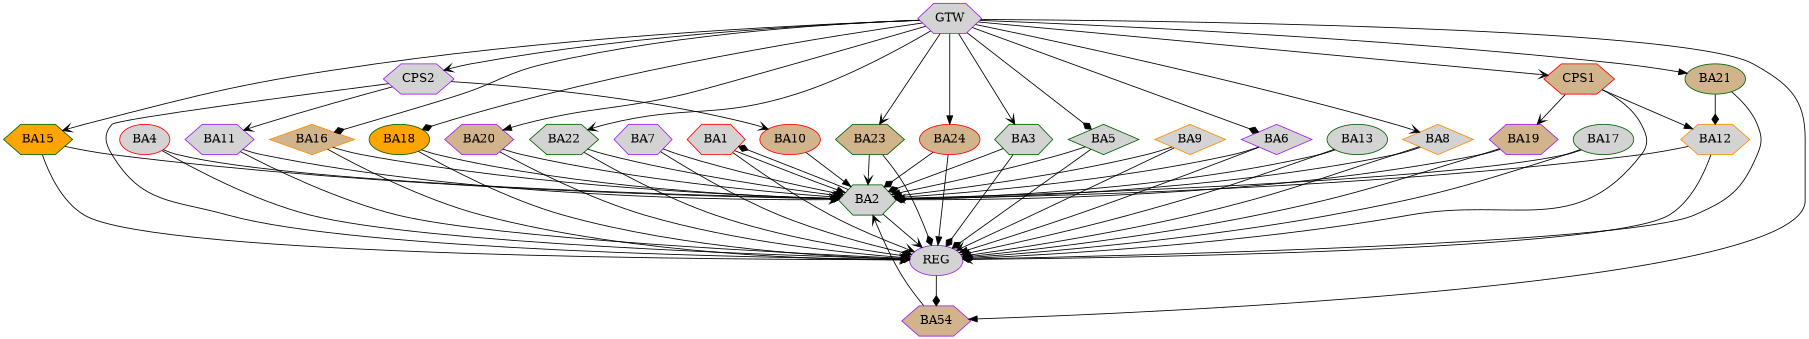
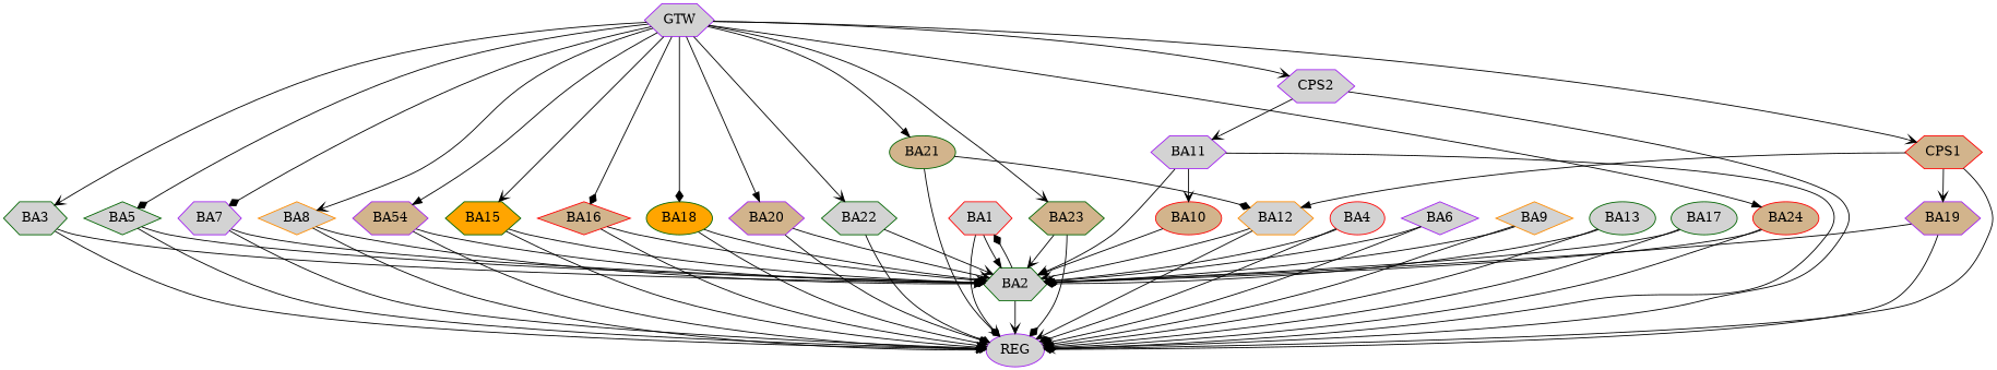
  strict digraph {
    node [color=darkgreen fillcolor=lightgrey shape=hexagon style=filled]
    edge [arrowhead=vee]
    n1 [color=red label=BA1]
    n2 [label=BA2]
    n3 [color=purple label=REG shape=ellipse]
    n4 [label=BA3]
    n5 [color=red label=BA4 shape=ellipse]
    n6 [label=BA5 shape=diamond]
    n7 [color=purple label=BA6 shape=diamond]
    n8 [color=purple label=BA7]
    n9 [color=darkorange label=BA8 shape=diamond]
    n10 [color=darkorange label=BA9 shape=diamond]
    n11 [color=red fillcolor=tan label=BA10 shape=ellipse]
    n12 [color=purple label=BA11]
    n13 [color=darkorange label=BA12]
    n14 [label=BA13 shape=ellipse]
    n15 [color=purple fillcolor=tan label=BA54]
    n16 [fillcolor=orange label=BA15]
-   n17 [color=darkorange fillcolor=tan label=BA16 shape=diamond]
+   n17 [color=red fillcolor=tan label=BA16 shape=diamond]
    n18 [label=BA17 shape=ellipse]
    n19 [fillcolor=orange label=BA18 shape=ellipse]
    n20 [color=purple fillcolor=tan label=BA19]
    n21 [color=purple fillcolor=tan label=BA20]
    n22 [fillcolor=tan label=BA21 shape=ellipse]
    n23 [label=BA22]
    n24 [fillcolor=tan label=BA23]
    n25 [color=red fillcolor=tan label=BA24 shape=ellipse]
    n26 [color=red fillcolor=tan label=CPS1]
    n27 [color=purple label=CPS2]
    n28 [color=purple label=GTW]
    n1 -> n2 [arrowhead=normal]
    n1 -> n3
    n2 -> n1 [arrowhead=diamond]
    n2 -> n3
    n4 -> n2 [arrowhead=diamond]
    n4 -> n3 [arrowhead=diamond]
    n5 -> n2
    n5 -> n3 [arrowhead=diamond]
    n6 -> n2 [arrowhead=normal]
    n6 -> n3 [arrowhead=diamond]
    n7 -> n2 [arrowhead=diamond]
    n7 -> n3 [arrowhead=normal]
    n8 -> n2 [arrowhead=diamond]
    n8 -> n3 [arrowhead=diamond]
    n9 -> n2 [arrowhead=normal]
    n9 -> n3 [arrowhead=normal]
    n10 -> n2 [arrowhead=normal]
    n10 -> n3
    n11 -> n2 [arrowhead=normal]
    n12 -> n2
    n12 -> n3
    n13 -> n2
    n13 -> n3
    n14 -> n2 [arrowhead=diamond]
    n14 -> n3 [arrowhead=normal]
    n15 -> n2
-   n3 -> n15 [arrowhead=diamond]
+   n15 -> n3 [arrowhead=diamond]
    n16 -> n2 [arrowhead=diamond]
    n16 -> n3
    n17 -> n2
    n17 -> n3 [arrowhead=normal]
    n18 -> n2 [arrowhead=normal]
    n18 -> n3 [arrowhead=normal]
    n19 -> n2 [arrowhead=diamond]
    n19 -> n3
    n20 -> n2 [arrowhead=diamond]
    n20 -> n3 [arrowhead=diamond]
    n21 -> n2
    n21 -> n3 [arrowhead=normal]
    n22 -> n3 [arrowhead=diamond]
    n22 -> n13 [arrowhead=diamond]
    n23 -> n2
    n23 -> n3 [arrowhead=diamond]
    n24 -> n2
    n24 -> n3 [arrowhead=diamond]
    n25 -> n2 [arrowhead=diamond]
    n25 -> n3 [arrowhead=normal]
    n26 -> n3 [arrowhead=diamond]
    n26 -> n13 [arrowhead=normal]
    n26 -> n20
    n27 -> n3 [arrowhead=diamond]
-   n27 -> n11
+   n12 -> n11
    n27 -> n12
    n28 -> n4
    n28 -> n6 [arrowhead=diamond]
-   n28 -> n7 [arrowhead=diamond]
+   n28 -> n8 [arrowhead=diamond]
    n28 -> n9
    n28 -> n15 [arrowhead=normal]
    n28 -> n16
    n28 -> n17 [arrowhead=diamond]
    n28 -> n19 [arrowhead=diamond]
    n28 -> n21 [arrowhead=normal]
    n28 -> n22 [arrowhead=normal]
    n28 -> n23
    n28 -> n24
    n28 -> n25 [arrowhead=normal]
    n28 -> n26
    n28 -> n27
  }
